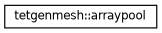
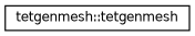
  digraph {
    rankdir=LR
-   n1 [color=black fillcolor=white fontname=Helvetica fontsize=10 height=0.2 label="tetgenmesh::arraypool" shape=record style=filled width=0.4]
+   n1 [color=black fillcolor=white fontname=Helvetica fontsize=10 height=0.2 label="tetgenmesh::tetgenmesh" shape=record style=filled width=0.4]
  }
